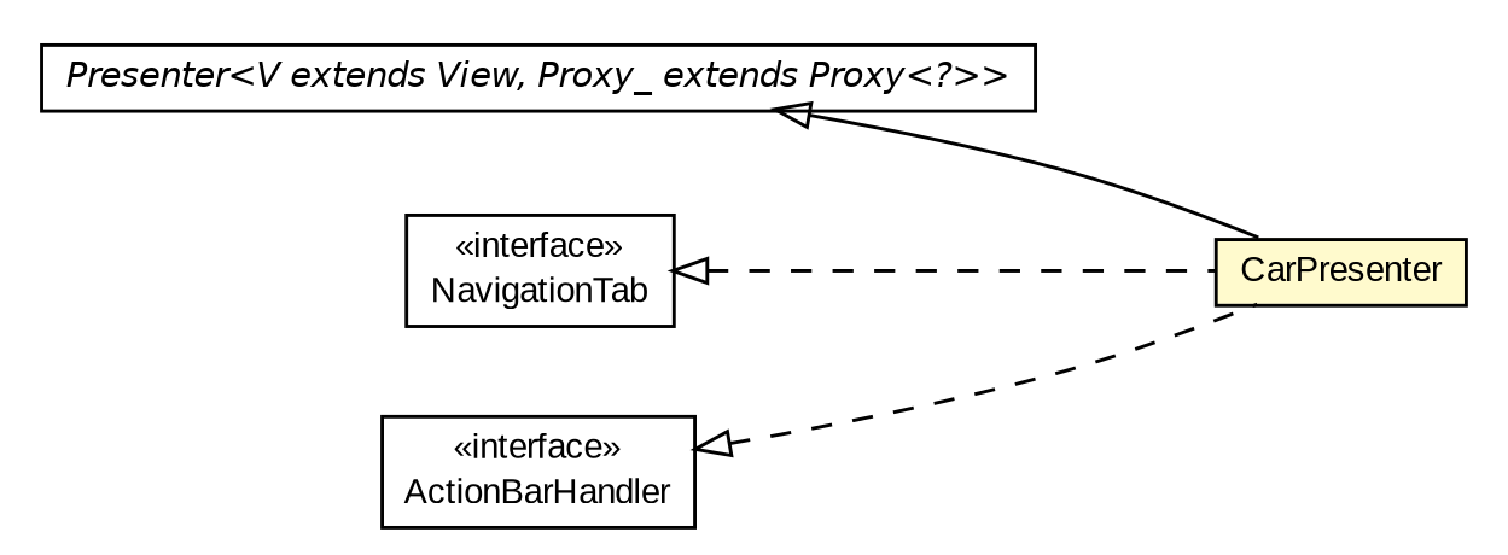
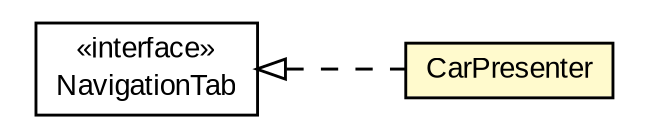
  digraph {
    fontname="Liberation Sans"
    nodesep=0.25
    rankdir=LR
    ranksep=0.5
    node [fontcolor=black fontname="Liberation Sans" fontsize=10.0 shape=plaintext]
    edge [arrowtail=empty dir=back fontname="Liberation Sans" fontsize=10 headport=p labelfontname=Helvetica labelfontsize=10 tailport=p style=dashed]
-   n1 [label=<<table title="com.gwtplatform.mvp.client.Presenter" border="0" cellborder="1" cellspacing="0" cellpadding="2" port="p" href="../../../../../mvp/client/Presenter.html"> 		<tr><td><table border="0" cellspacing="0" cellpadding="1"> <tr><td align="center" balign="center"><font face="Helvetica-Oblique"> Presenter&lt;V extends View, Proxy_ extends Proxy&lt;?&gt;&gt; </font></td></tr> 		</table></td></tr> 		</table>>]
    n2 [label=<<table title="com.gwtplatform.carstore.client.application.cars.car.CarPresenter" border="0" cellborder="1" cellspacing="0" cellpadding="2" port="p" bgcolor="lemonChiffon" href="./CarPresenter.html"> 		<tr><td><table border="0" cellspacing="0" cellpadding="1"> <tr><td align="center" balign="center"> CarPresenter </td></tr> 		</table></td></tr> 		</table>>]
    n3 [label=<<table title="com.gwtplatform.carstore.client.application.cars.car.navigation.NavigationTab" border="0" cellborder="1" cellspacing="0" cellpadding="2" port="p" href="./navigation/NavigationTab.html"> 		<tr><td><table border="0" cellspacing="0" cellpadding="1"> <tr><td align="center" balign="center"> &#171;interface&#187; </td></tr> <tr><td align="center" balign="center"> NavigationTab </td></tr> 		</table></td></tr> 		</table>>]
-   n4 [label=<<table title="com.gwtplatform.carstore.client.application.event.ActionBarEvent.ActionBarHandler" border="0" cellborder="1" cellspacing="0" cellpadding="2" port="p" href="../../event/ActionBarEvent.ActionBarHandler.html"> 		<tr><td><table border="0" cellspacing="0" cellpadding="1"> <tr><td align="center" balign="center"> &#171;interface&#187; </td></tr> <tr><td align="center" balign="center"> ActionBarHandler </td></tr> 		</table></td></tr> 		</table>>]
-   n1 -> n2 [style=""]
    n3 -> n2
-   n4 -> n2
  }
